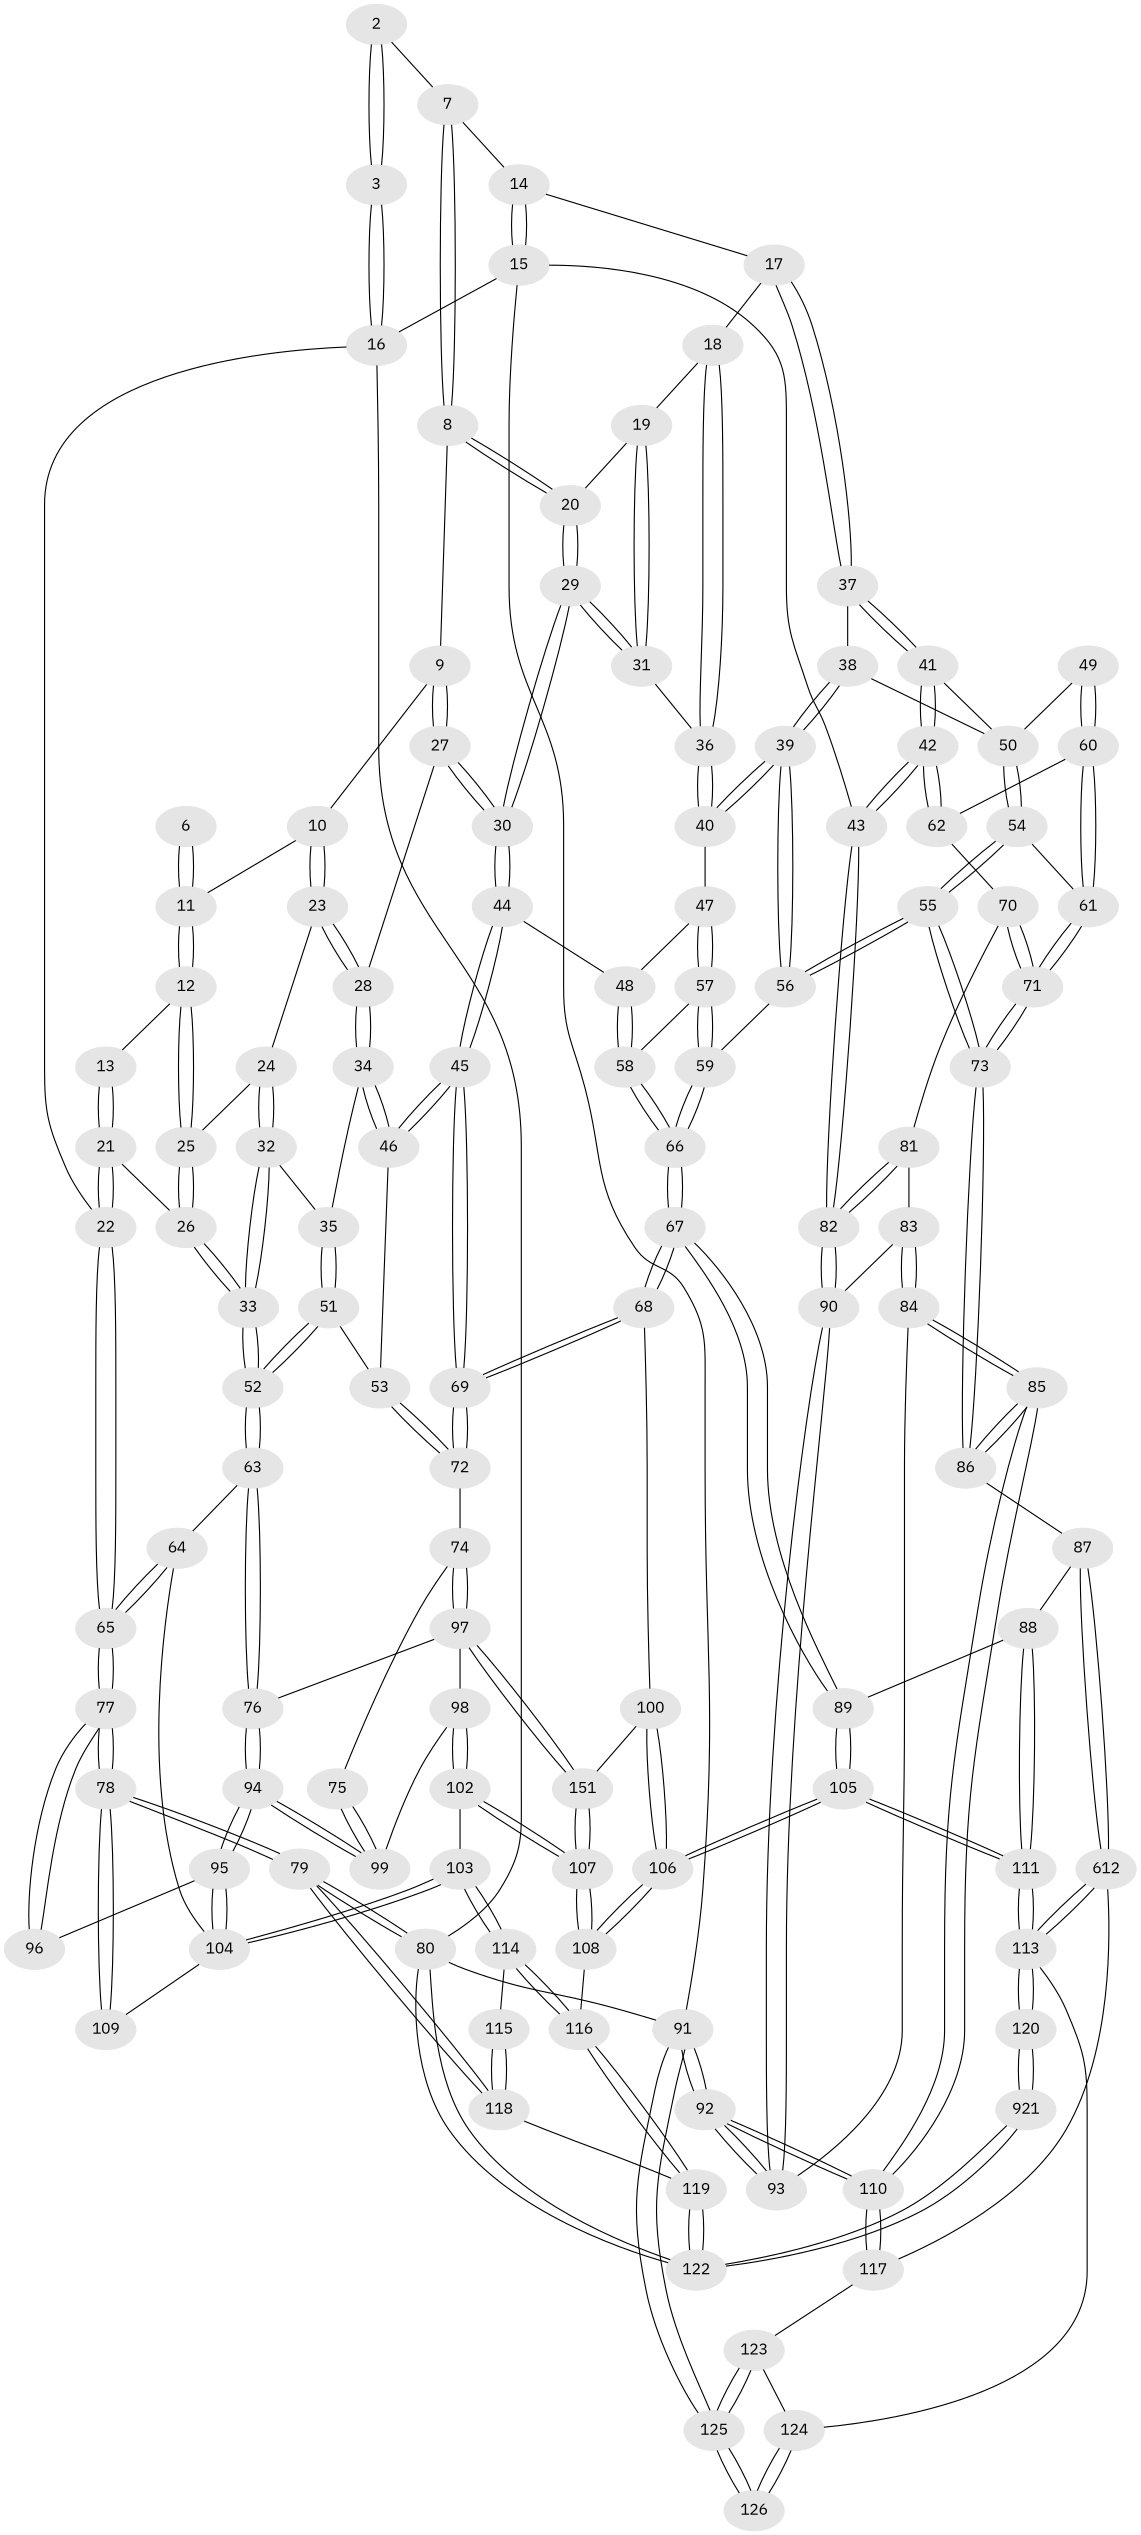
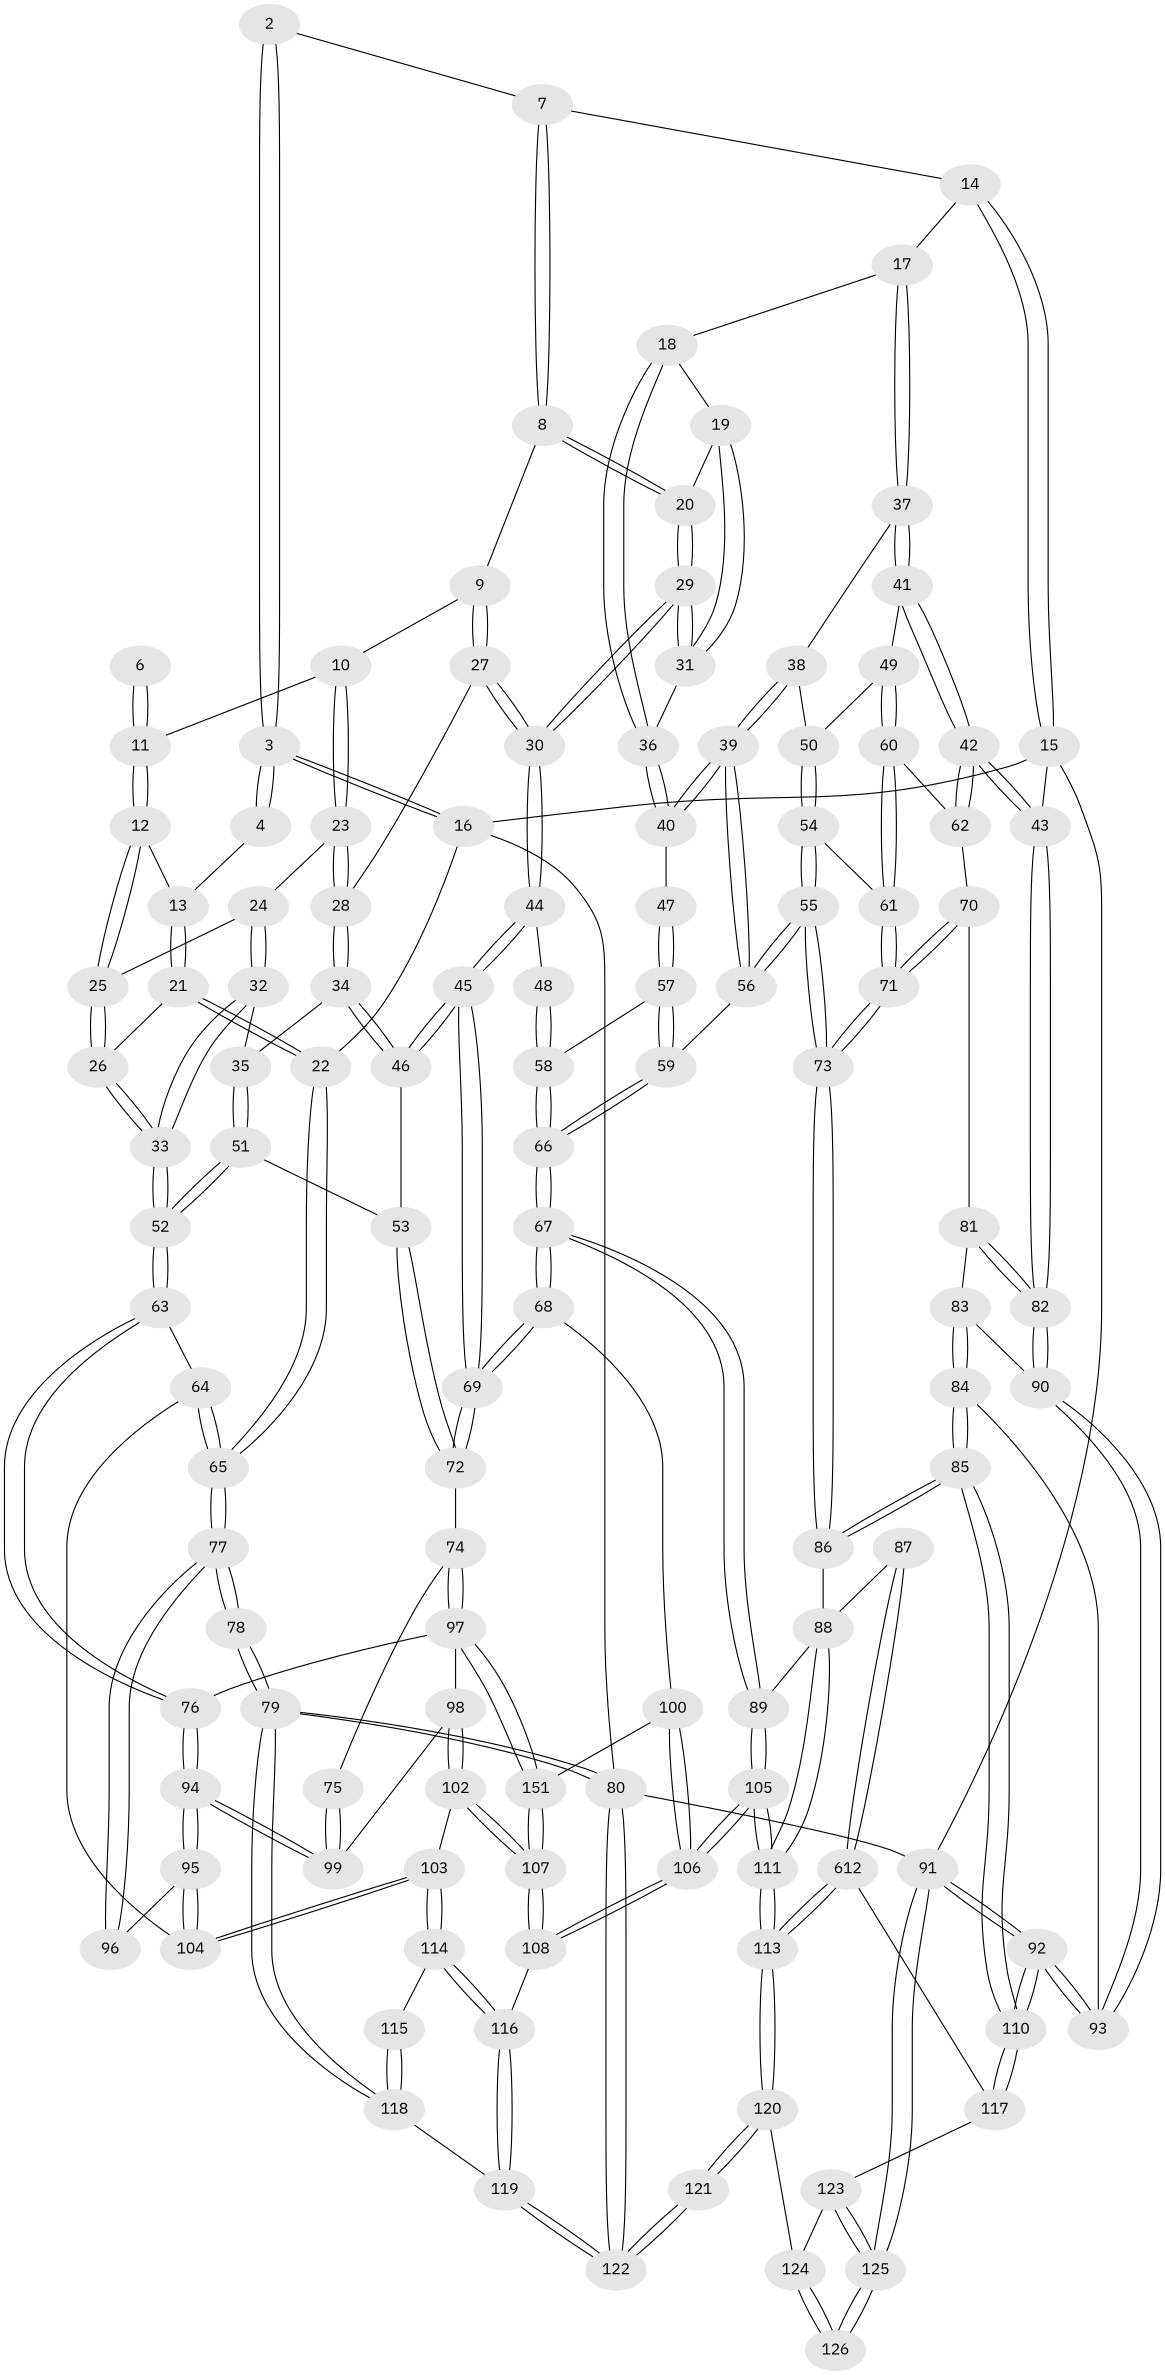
  graph {
    fontname="IBM Plex Sans"
    node [color=gray90 fontname="IBM Plex Sans" style=filled]
    edge [fontname="IBM Plex Sans"]
    2
    3
    7
    6
    11
+   4
    16
    8
    14
    13
    22
    80
    21
    12
    9
    20
    15
    17
    10
    27
    29
    23
    28
    30
    24
    25
    26
    43
    91
    18
    37
    82
    92
    125
    65
    122
    19
    36
    38
    41
    31
    40
    33
    77
    32
    34
    35
    52
    44
    46
    45
    48
    51
    63
    53
    47
    39
    50
    42
    49
    56
    54
    59
    57
    62
    60
    70
    90
    69
    58
    72
    66
    61
    55
    64
    76
    74
    73
    71
    86
    67
    81
    104
    94
    96
    78
    68
    89
    100
    105
    n91 [label=151]
    106
    83
    75
    97
    87
    99
    98
    95
    79
-   109
    118
    119
    84
    93
    85
    110
    117
    88
    n110 [label=612]
    111
    113
    126
    102
    107
    103
    108
    114
    116
    115
    123
    120
-   121 [label=921]
+   121
    124
    2 -- 3
    2 -- 3
    2 -- 7
+   3 -- 4
+   3 -- 4
    3 -- 16
    3 -- 16
    7 -- 8
    7 -- 8
    7 -- 14
    6 -- 11
    6 -- 11
    11 -- 12
    11 -- 12
+   4 -- 13
    16 -- 22
    16 -- 80
    8 -- 9
    8 -- 20
    8 -- 20
    14 -- 15
    14 -- 15
    14 -- 17
    13 -- 21
    13 -- 21
    22 -- 65
    22 -- 65
    80 -- 91
    80 -- 122
    80 -- 122
    21 -- 22
    21 -- 22
    21 -- 26
    12 -- 13
    12 -- 25
    12 -- 25
    9 -- 10
    9 -- 27
    9 -- 27
    20 -- 29
    20 -- 29
    15 -- 16
    15 -- 43
    15 -- 91
    17 -- 18
    17 -- 37
    17 -- 37
    10 -- 11
    10 -- 23
    10 -- 23
    27 -- 28
    27 -- 30
    27 -- 30
    29 -- 30
    29 -- 30
    29 -- 31
    29 -- 31
    23 -- 28
    23 -- 28
    23 -- 24
    28 -- 34
    28 -- 34
    30 -- 44
    30 -- 44
    24 -- 25
    24 -- 32
    24 -- 32
    25 -- 26
    25 -- 26
    26 -- 33
    26 -- 33
    43 -- 82
    43 -- 82
    91 -- 92
    91 -- 92
    91 -- 125
    91 -- 125
    18 -- 19
    18 -- 36
    18 -- 36
    37 -- 38
    37 -- 41
    37 -- 41
    82 -- 90
    82 -- 90
    92 -- 93
    92 -- 93
    92 -- 110
    92 -- 110
    125 -- 126
    125 -- 126
    65 -- 77
    65 -- 77
    19 -- 20
    19 -- 31
    19 -- 31
    36 -- 40
    36 -- 40
    38 -- 39
    38 -- 39
    38 -- 50
    41 -- 42
    41 -- 42
-   41 -- 50
+   41 -- 49
    31 -- 36
    40 -- 47
    33 -- 52
    33 -- 52
    77 -- 96
    77 -- 96
    77 -- 78
    77 -- 78
    32 -- 33
    32 -- 33
    32 -- 35
    34 -- 35
    34 -- 46
    34 -- 46
    35 -- 51
    35 -- 51
    52 -- 63
    52 -- 63
    44 -- 45
    44 -- 45
    44 -- 48
    46 -- 53
    45 -- 46
    45 -- 46
    45 -- 69
    45 -- 69
    48 -- 58
    48 -- 58
    51 -- 52
    51 -- 52
    51 -- 53
    63 -- 64
    63 -- 76
    63 -- 76
    53 -- 72
    53 -- 72
-   47 -- 48
    47 -- 57
    47 -- 57
    39 -- 40
    39 -- 40
    39 -- 56
    39 -- 56
    50 -- 54
    50 -- 54
    42 -- 43
    42 -- 43
    42 -- 62
    42 -- 62
    49 -- 50
    49 -- 60
    49 -- 60
    56 -- 59
    54 -- 61
    54 -- 55
    54 -- 55
    59 -- 66
    59 -- 66
    57 -- 59
    57 -- 59
    57 -- 58
    62 -- 70
    60 -- 62
    60 -- 61
    60 -- 61
    70 -- 71
    70 -- 71
    70 -- 81
    90 -- 93
    90 -- 93
    69 -- 72
    69 -- 72
    58 -- 66
    58 -- 66
    72 -- 74
    66 -- 67
    66 -- 67
    61 -- 71
    61 -- 71
    55 -- 56
    55 -- 56
    55 -- 73
    55 -- 73
    64 -- 65
    64 -- 65
    64 -- 104
    76 -- 94
    76 -- 94
    74 -- 75
    74 -- 97
    74 -- 97
    73 -- 86
    73 -- 86
    71 -- 73
    71 -- 73
-   86 -- 87
+   86 -- 88
    67 -- 68
    67 -- 68
    67 -- 89
    67 -- 89
    81 -- 82
    81 -- 82
    81 -- 83
-   104 -- 109
    94 -- 99
    94 -- 99
    94 -- 95
    94 -- 95
    78 -- 79
    78 -- 79
-   78 -- 109
-   78 -- 109
    68 -- 69
    68 -- 69
    68 -- 100
    89 -- 105
    89 -- 105
    100 -- n91
    100 -- 106
    100 -- 106
    105 -- 106
    105 -- 106
    105 -- 111
    105 -- 111
    n91 -- 107
    n91 -- 107
    106 -- 108
    106 -- 108
    83 -- 90
    83 -- 84
    83 -- 84
    75 -- 99
    75 -- 99
    97 -- 76
    97 -- n91
    97 -- n91
    97 -- 98
    87 -- 88
    87 -- n110
    87 -- n110
    98 -- 99
    98 -- 102
    98 -- 102
    95 -- 104
    95 -- 104
    95 -- 96
    79 -- 80
    79 -- 80
    79 -- 118
    79 -- 118
    118 -- 119
    119 -- 122
    119 -- 122
    84 -- 93
    84 -- 85
    84 -- 85
    85 -- 86
    85 -- 86
    85 -- 110
    85 -- 110
    110 -- 117
    110 -- 117
    117 -- 123
    88 -- 89
    88 -- 111
    88 -- 111
    n110 -- 117
    n110 -- 113
    n110 -- 113
    111 -- 113
    111 -- 113
    113 -- 120
    113 -- 120
    102 -- 107
    102 -- 107
    102 -- 103
    107 -- 108
    107 -- 108
    103 -- 104
    103 -- 104
    103 -- 114
    103 -- 114
    108 -- 116
    114 -- 116
    114 -- 116
    114 -- 115
    116 -- 119
    116 -- 119
    115 -- 118
    115 -- 118
    123 -- 125
    123 -- 125
    123 -- 124
    120 -- 121
    120 -- 121
-   113 -- 124
+   120 -- 124
    121 -- 122
    121 -- 122
    124 -- 126
    124 -- 126
  }
